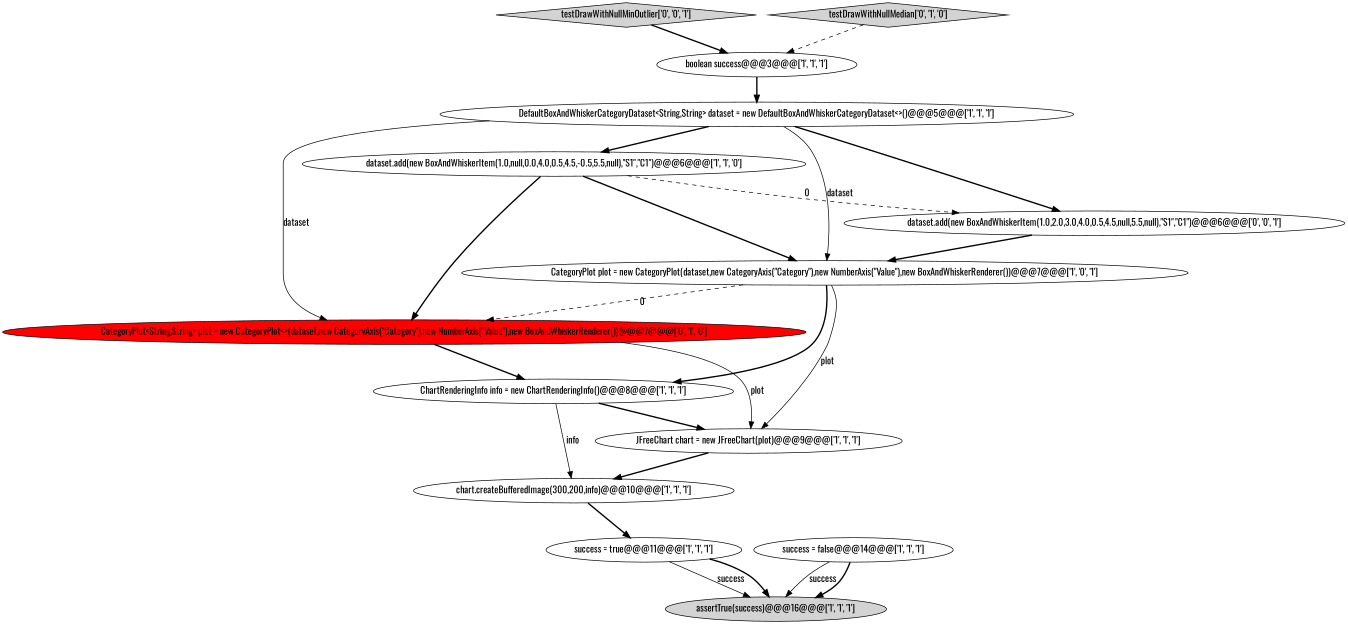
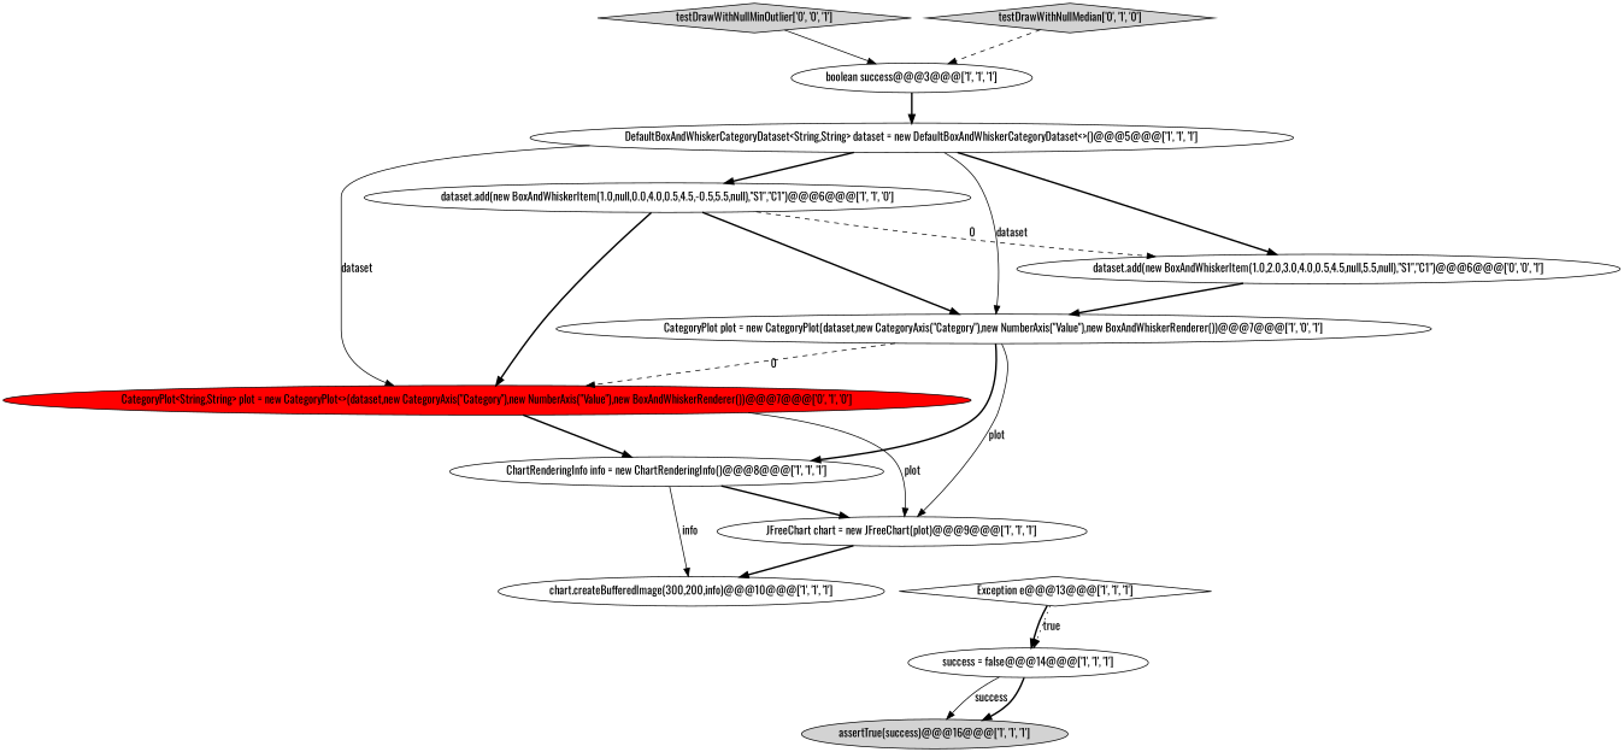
  digraph {
    fontname=Oswald
    node [fillcolor=white fontname=Oswald shape=ellipse style=filled]
    edge [fontname=Oswald style=bold]
    n1 [label="dataset.add(new BoxAndWhiskerItem(1.0,null,0.0,4.0,0.5,4.5,-0.5,5.5,null),\"S1\",\"C1\")@@@6@@@['1', '1', '0']"]
    n2 [label="dataset.add(new BoxAndWhiskerItem(1.0,2.0,3.0,4.0,0.5,4.5,null,5.5,null),\"S1\",\"C1\")@@@6@@@['0', '0', '1']"]
    n3 [fillcolor=red label="CategoryPlot<String,String> plot = new CategoryPlot<>(dataset,new CategoryAxis(\"Category\"),new NumberAxis(\"Value\"),new BoxAndWhiskerRenderer())@@@7@@@['0', '1', '0']"]
    n4 [label="CategoryPlot plot = new CategoryPlot(dataset,new CategoryAxis(\"Category\"),new NumberAxis(\"Value\"),new BoxAndWhiskerRenderer())@@@7@@@['1', '0', '1']"]
    n5 [label="ChartRenderingInfo info = new ChartRenderingInfo()@@@8@@@['1', '1', '1']"]
    n6 [label="JFreeChart chart = new JFreeChart(plot)@@@9@@@['1', '1', '1']"]
    n7 [fillcolor=lightgray label="assertTrue(success)@@@16@@@['1', '1', '1']"]
    n8 [label="chart.createBufferedImage(300,200,info)@@@10@@@['1', '1', '1']"]
    n9 [fillcolor=lightgray label="testDrawWithNullMinOutlier['0', '0', '1']" shape=diamond]
    n10 [label="boolean success@@@3@@@['1', '1', '1']"]
    n11 [label="DefaultBoxAndWhiskerCategoryDataset<String,String> dataset = new DefaultBoxAndWhiskerCategoryDataset<>()@@@5@@@['1', '1', '1']"]
-   n12 [label="success = true@@@11@@@['1', '1', '1']"]
+   n13 [label="Exception e@@@13@@@['1', '1', '1']" shape=diamond]
    n14 [label="success = false@@@14@@@['1', '1', '1']"]
    n15 [fillcolor=lightgray label="testDrawWithNullMedian['0', '1', '0']" shape=diamond]
    n1 -> n2 [label=0 style=dashed]
    n1 -> n3
    n1 -> n4
    n2 -> n4
    n3 -> n5
    n3 -> n6 [label=plot style=solid]
    n4 -> n3 [label=0 style=dashed]
    n4 -> n5
    n4 -> n6 [label=plot style=solid]
    n5 -> n6
    n5 -> n8 [label=info style=solid]
    n6 -> n8
-   n8 -> n12
-   n9 -> n10
+   n9 -> n10 [style=solid]
    n10 -> n11
    n11 -> n1
    n11 -> n2
    n11 -> n3 [label=dataset style=solid]
    n11 -> n4 [label=dataset style=solid]
-   n12 -> n7 [label=success style=solid]
-   n12 -> n7
+   n13 -> n14
+   n13 -> n14 [label=true style=dotted]
    n14 -> n7 [label=success style=solid]
    n14 -> n7
    n15 -> n10 [style=dashed]
  }
